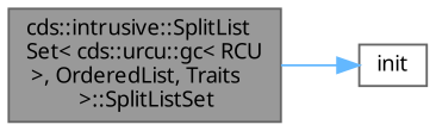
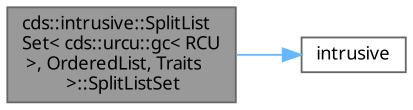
  digraph {
    rankdir=LR
    fontname="Noto Sans"
    node [fontname="Noto Sans" fontsize=10 shape=box style=filled]
    n1 [color=gray40 fillcolor=grey60 fontcolor=black height=0.2 label="cds::intrusive::SplitList\lSet\< cds::urcu::gc\< RCU\l \>, OrderedList, Traits\l \>::SplitListSet" width=0.4]
-   n2 [color=grey40 fillcolor=white height=0.2 label=init width=0.4]
+   n2 [color=grey40 fillcolor=white height=0.2 label=intrusive width=0.4]
    n1 -> n2 [color=steelblue1 fontname="Noto Sans" fontsize=10 labelfontname=Helvetica labelfontsize=10 style=solid]
  }
